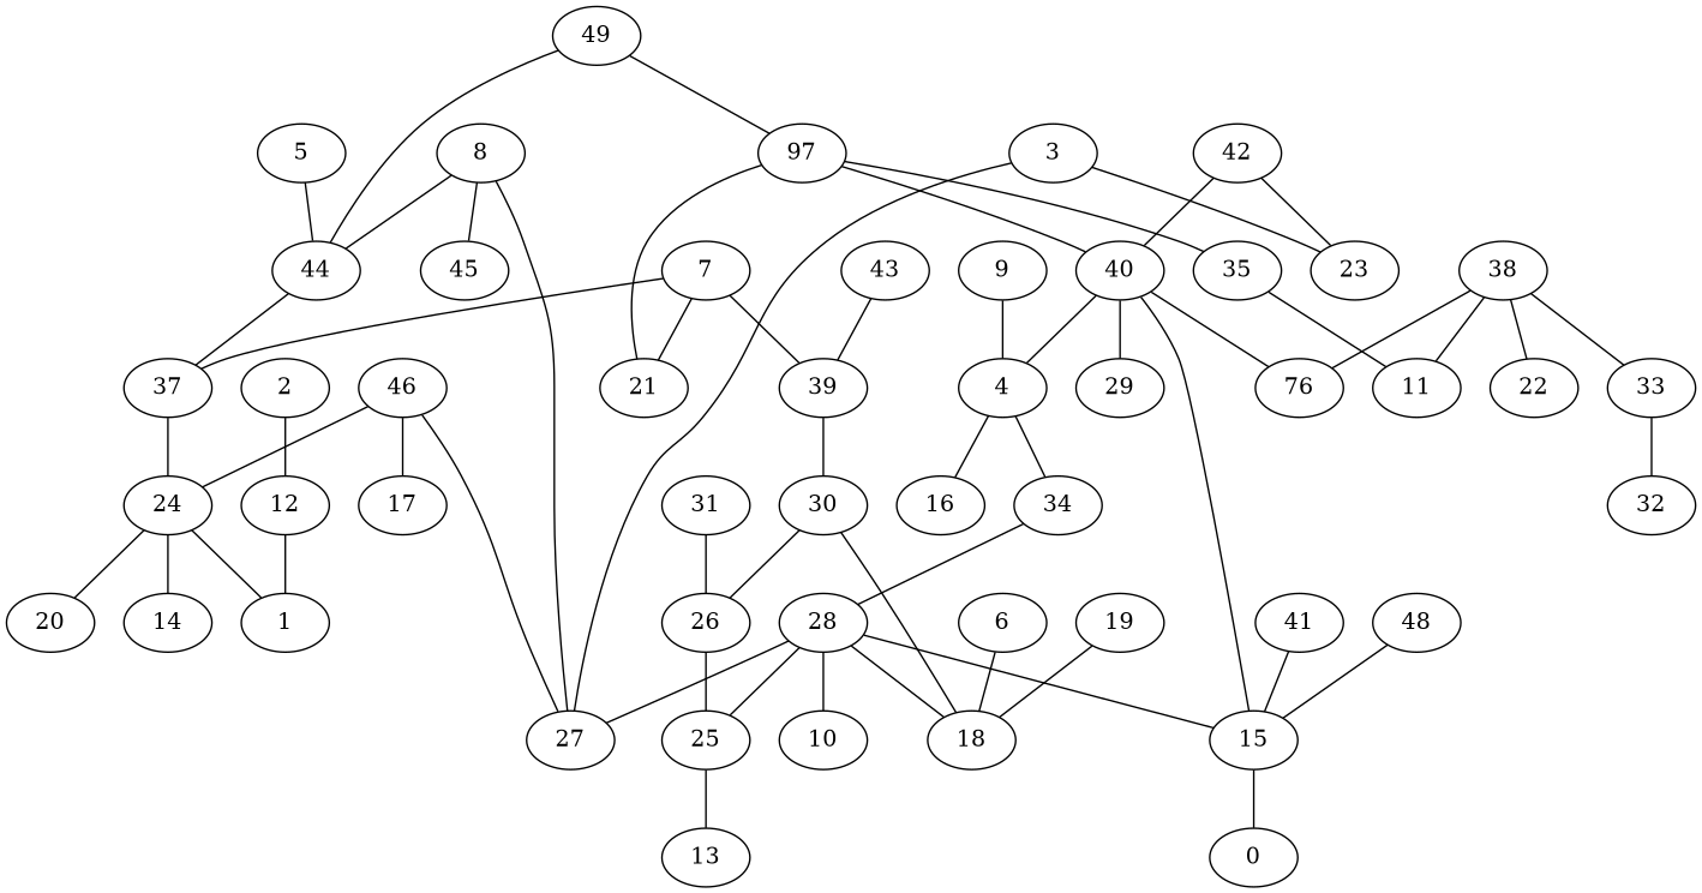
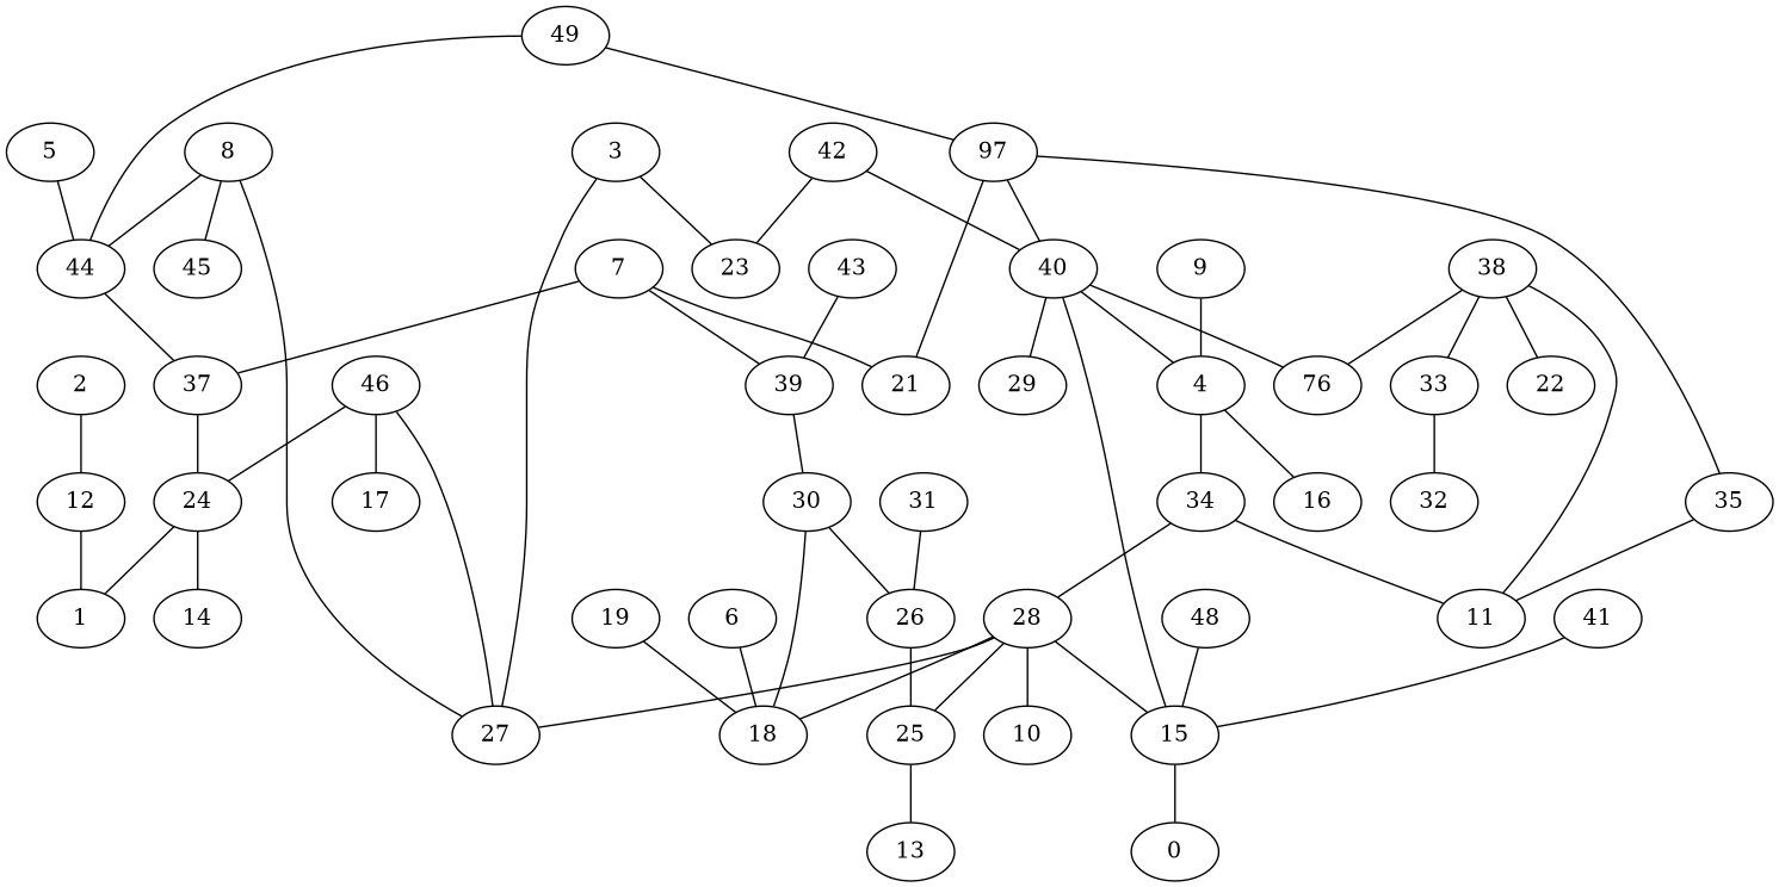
  digraph {
    edge [color=black dir=none]
    5
    44
    37
    31
    26
    25
    43
    39
    30
    9
    4
    16
    34
    2
    0
    12
    13
    49
    n19 [label=97]
    40
    35
    21
    42
    23
    15
    n26 [label=76]
    29
    19
    18
    46
    24
    17
    27
-   20
    14
    1
    28
    10
    41
    11
    7
    48
    6
    3
    38
    33
    22
    32
    8
    45
    subgraph sub_1 {
      5
      44
      37
      31
      26
      25
      43
      39
      30
      9
      4
      16
      34
      2
      0
      12
      13
      49
      n19
      40
      35
      21
      42
      23
      15
      n26
      29
      19
      18
      46
      24
      17
      27
-     20
      14
      1
      28
      10
      41
      11
      7
      48
      6
      3
      38
      33
      22
      32
      8
      45
    }
    5 -> 44
    44 -> 37
    37 -> 24
    31 -> 26
    26 -> 25
    25 -> 13
    43 -> 39
    39 -> 30
    30 -> 26
    30 -> 18
    9 -> 4
    4 -> 16
    4 -> 34
    34 -> 28
+   34 -> 11
    2 -> 12
    12 -> 1
    49 -> 44
    49 -> n19
    n19 -> 40
    n19 -> 35
    n19 -> 21
    40 -> 4
    40 -> 15
    40 -> n26
    40 -> 29
    35 -> 11
    42 -> 40
    42 -> 23
    15 -> 0
    19 -> 18
    46 -> 24
    46 -> 17
    46 -> 27
-   24 -> 20
    24 -> 14
    24 -> 1
    28 -> 25
    28 -> 15
    28 -> 18
    28 -> 27
    28 -> 10
    41 -> 15
    7 -> 37
    7 -> 39
    7 -> 21
    48 -> 15
    6 -> 18
    3 -> 23
    3 -> 27
    38 -> n26
    38 -> 11
    38 -> 33
    38 -> 22
    33 -> 32
    8 -> 44
    8 -> 27
    8 -> 45
  }
